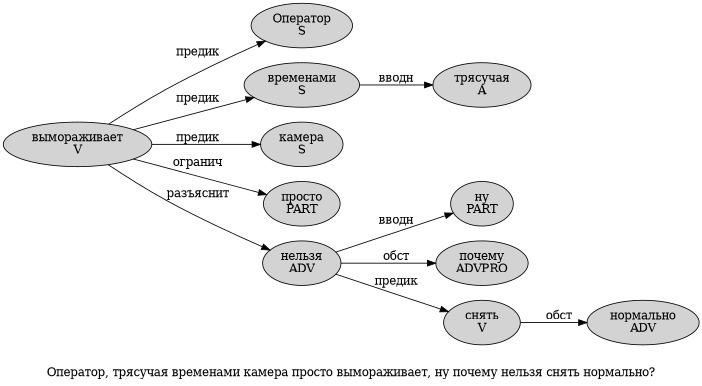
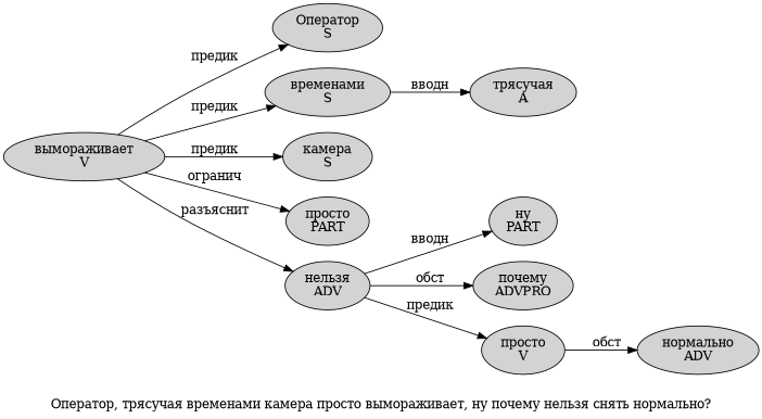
  digraph {
    label="Оператор, трясучая временами камера просто вымораживает, ну почему нельзя снять нормально?"
    rankdir=LR
    node [fillcolor=lightgray penwidth=1 shape=ellipse style=filled]
    n1 [label="Оператор\nS"]
    n2 [label="трясучая\nA"]
    n3 [label="временами\nS"]
    n4 [label="камера\nS"]
    n5 [label="просто\nPART"]
    n6 [label="вымораживает\nV"]
    n7 [label="нельзя\nADV"]
    n8 [label="ну\nPART"]
    n9 [label="почему\nADVPRO"]
-   n10 [label="снять\nV"]
+   n10 [label="просто\nV"]
    n11 [label="нормально\nADV"]
    n3 -> n2 [label="вводн"]
    n6 -> n1 [label="предик"]
    n6 -> n3 [label="предик"]
    n6 -> n4 [label="предик"]
    n6 -> n5 [label="огранич"]
    n6 -> n7 [label="разъяснит"]
    n7 -> n8 [label="вводн"]
    n7 -> n9 [label="обст"]
    n7 -> n10 [label="предик"]
    n10 -> n11 [label="обст"]
  }
